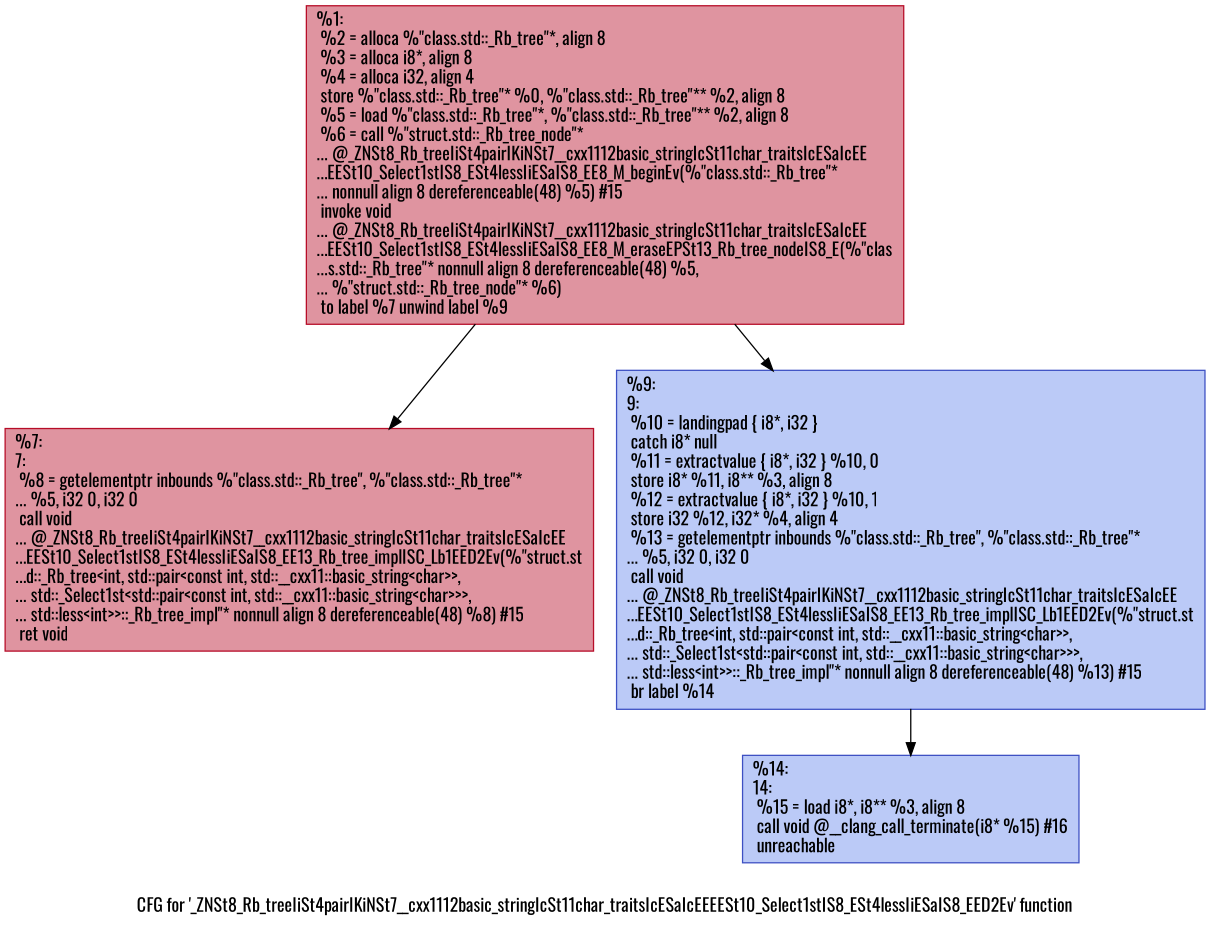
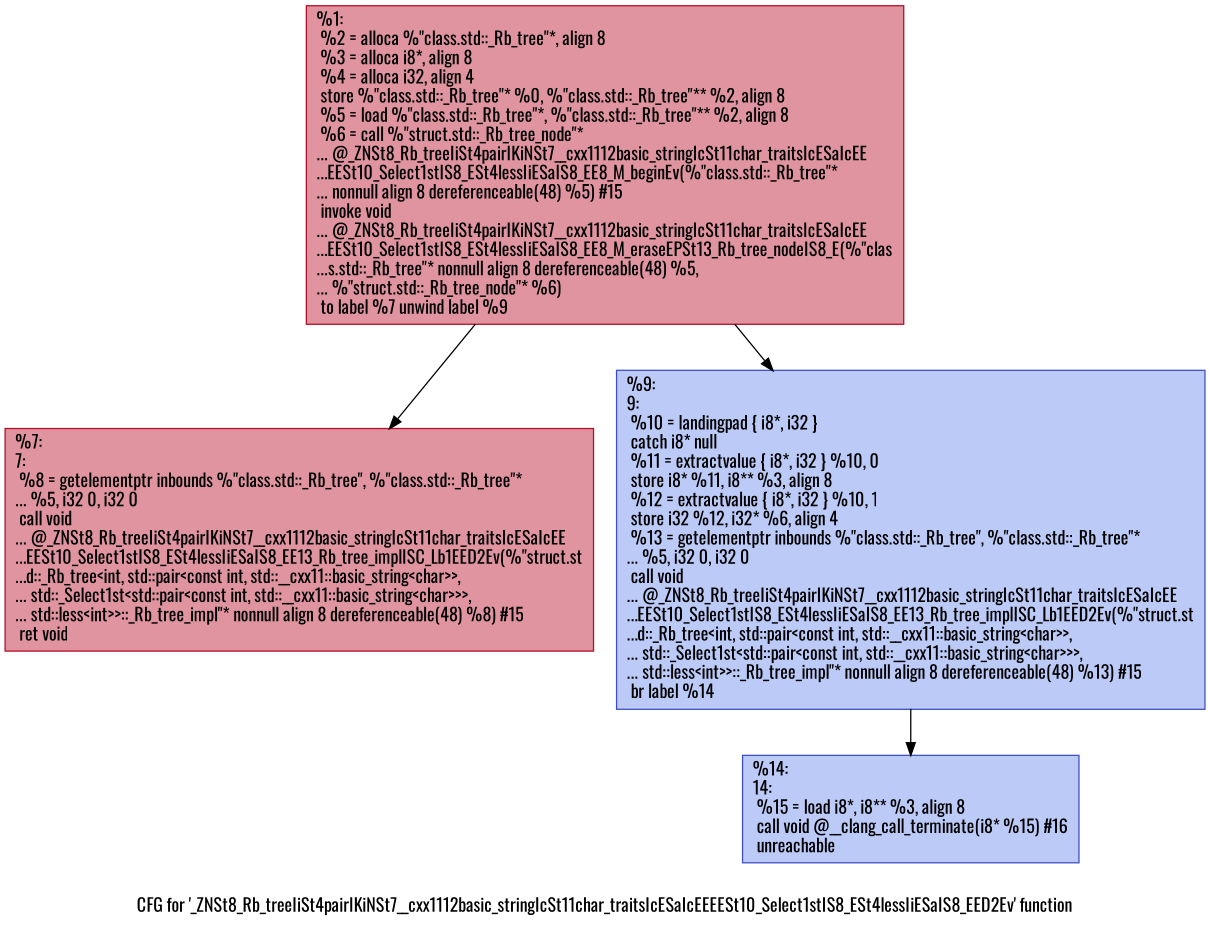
  digraph {
    label="CFG for '_ZNSt8_Rb_treeIiSt4pairIKiNSt7__cxx1112basic_stringIcSt11char_traitsIcESaIcEEEESt10_Select1stIS8_ESt4lessIiESaIS8_EED2Ev' function"
    fontname=Oswald
    node [color="#b70d28ff" fillcolor="#b70d2870" shape=record style=filled fontname=Oswald]
    edge [fontname=Oswald]
    n1 [label="{%1:\l  %2 = alloca %\"class.std::_Rb_tree\"*, align 8\l  %3 = alloca i8*, align 8\l  %4 = alloca i32, align 4\l  store %\"class.std::_Rb_tree\"* %0, %\"class.std::_Rb_tree\"** %2, align 8\l  %5 = load %\"class.std::_Rb_tree\"*, %\"class.std::_Rb_tree\"** %2, align 8\l  %6 = call %\"struct.std::_Rb_tree_node\"*\l... @_ZNSt8_Rb_treeIiSt4pairIKiNSt7__cxx1112basic_stringIcSt11char_traitsIcESaIcEE\l...EESt10_Select1stIS8_ESt4lessIiESaIS8_EE8_M_beginEv(%\"class.std::_Rb_tree\"*\l... nonnull align 8 dereferenceable(48) %5) #15\l  invoke void\l... @_ZNSt8_Rb_treeIiSt4pairIKiNSt7__cxx1112basic_stringIcSt11char_traitsIcESaIcEE\l...EESt10_Select1stIS8_ESt4lessIiESaIS8_EE8_M_eraseEPSt13_Rb_tree_nodeIS8_E(%\"clas\l...s.std::_Rb_tree\"* nonnull align 8 dereferenceable(48) %5,\l... %\"struct.std::_Rb_tree_node\"* %6)\l          to label %7 unwind label %9\l}"]
    n2 [label="{%7:\l7:                                                \l  %8 = getelementptr inbounds %\"class.std::_Rb_tree\", %\"class.std::_Rb_tree\"*\l... %5, i32 0, i32 0\l  call void\l... @_ZNSt8_Rb_treeIiSt4pairIKiNSt7__cxx1112basic_stringIcSt11char_traitsIcESaIcEE\l...EESt10_Select1stIS8_ESt4lessIiESaIS8_EE13_Rb_tree_implISC_Lb1EED2Ev(%\"struct.st\l...d::_Rb_tree\<int, std::pair\<const int, std::__cxx11::basic_string\<char\>\>,\l... std::_Select1st\<std::pair\<const int, std::__cxx11::basic_string\<char\>\>\>,\l... std::less\<int\>\>::_Rb_tree_impl\"* nonnull align 8 dereferenceable(48) %8) #15\l  ret void\l}"]
-   n3 [color="#3d50c3ff" fillcolor="#6687ed70" label="{%9:\l9:                                                \l  %10 = landingpad \{ i8*, i32 \}\l          catch i8* null\l  %11 = extractvalue \{ i8*, i32 \} %10, 0\l  store i8* %11, i8** %3, align 8\l  %12 = extractvalue \{ i8*, i32 \} %10, 1\l  store i32 %12, i32* %4, align 4\l  %13 = getelementptr inbounds %\"class.std::_Rb_tree\", %\"class.std::_Rb_tree\"*\l... %5, i32 0, i32 0\l  call void\l... @_ZNSt8_Rb_treeIiSt4pairIKiNSt7__cxx1112basic_stringIcSt11char_traitsIcESaIcEE\l...EESt10_Select1stIS8_ESt4lessIiESaIS8_EE13_Rb_tree_implISC_Lb1EED2Ev(%\"struct.st\l...d::_Rb_tree\<int, std::pair\<const int, std::__cxx11::basic_string\<char\>\>,\l... std::_Select1st\<std::pair\<const int, std::__cxx11::basic_string\<char\>\>\>,\l... std::less\<int\>\>::_Rb_tree_impl\"* nonnull align 8 dereferenceable(48) %13) #15\l  br label %14\l}"]
+   n3 [color="#3d50c3ff" fillcolor="#6687ed70" label="{%9:\l9:                                                \l  %10 = landingpad \{ i8*, i32 \}\l          catch i8* null\l  %11 = extractvalue \{ i8*, i32 \} %10, 0\l  store i8* %11, i8** %3, align 8\l  %12 = extractvalue \{ i8*, i32 \} %10, 1\l  store i32 %12, i32* %6, align 4\l  %13 = getelementptr inbounds %\"class.std::_Rb_tree\", %\"class.std::_Rb_tree\"*\l... %5, i32 0, i32 0\l  call void\l... @_ZNSt8_Rb_treeIiSt4pairIKiNSt7__cxx1112basic_stringIcSt11char_traitsIcESaIcEE\l...EESt10_Select1stIS8_ESt4lessIiESaIS8_EE13_Rb_tree_implISC_Lb1EED2Ev(%\"struct.st\l...d::_Rb_tree\<int, std::pair\<const int, std::__cxx11::basic_string\<char\>\>,\l... std::_Select1st\<std::pair\<const int, std::__cxx11::basic_string\<char\>\>\>,\l... std::less\<int\>\>::_Rb_tree_impl\"* nonnull align 8 dereferenceable(48) %13) #15\l  br label %14\l}"]
    n4 [color="#3d50c3ff" fillcolor="#6687ed70" label="{%14:\l14:                                               \l  %15 = load i8*, i8** %3, align 8\l  call void @__clang_call_terminate(i8* %15) #16\l  unreachable\l}"]
    n1 -> n2
    n1 -> n3
    n3 -> n4
  }
